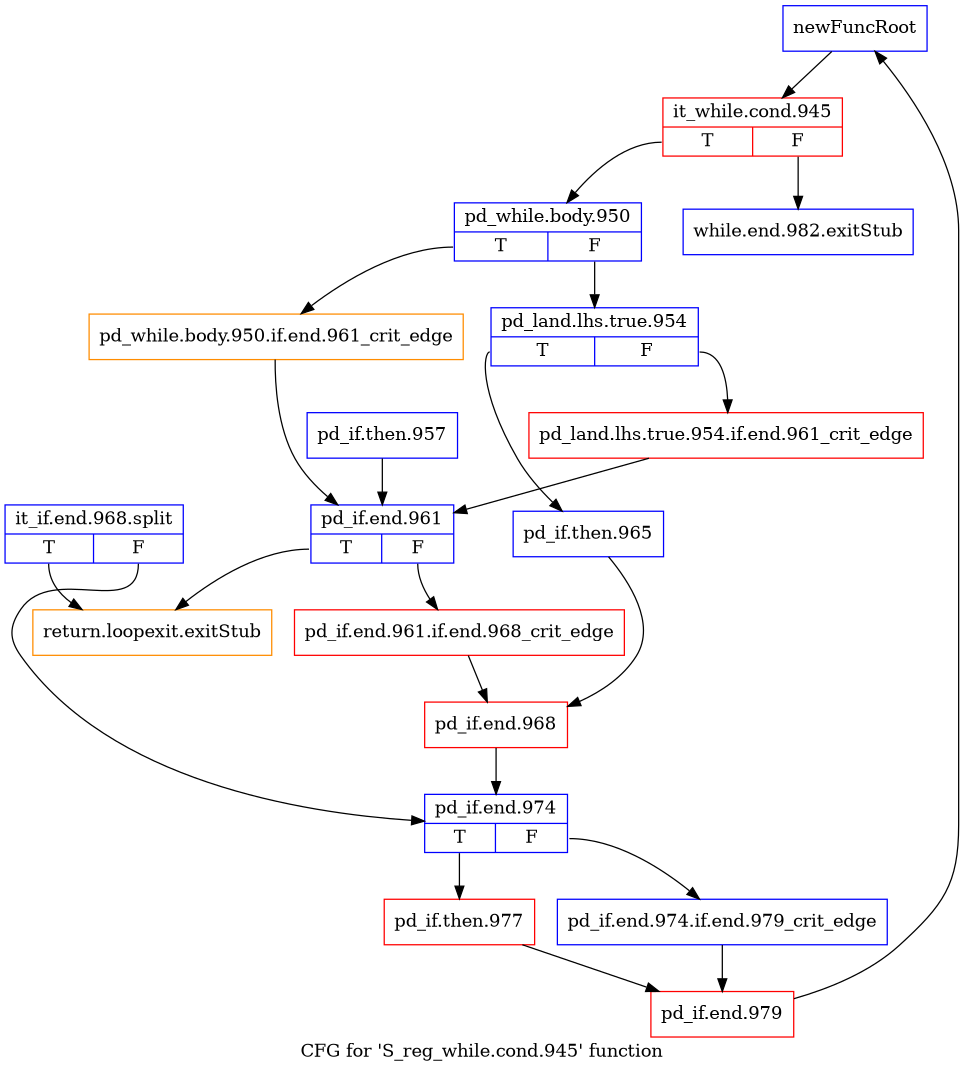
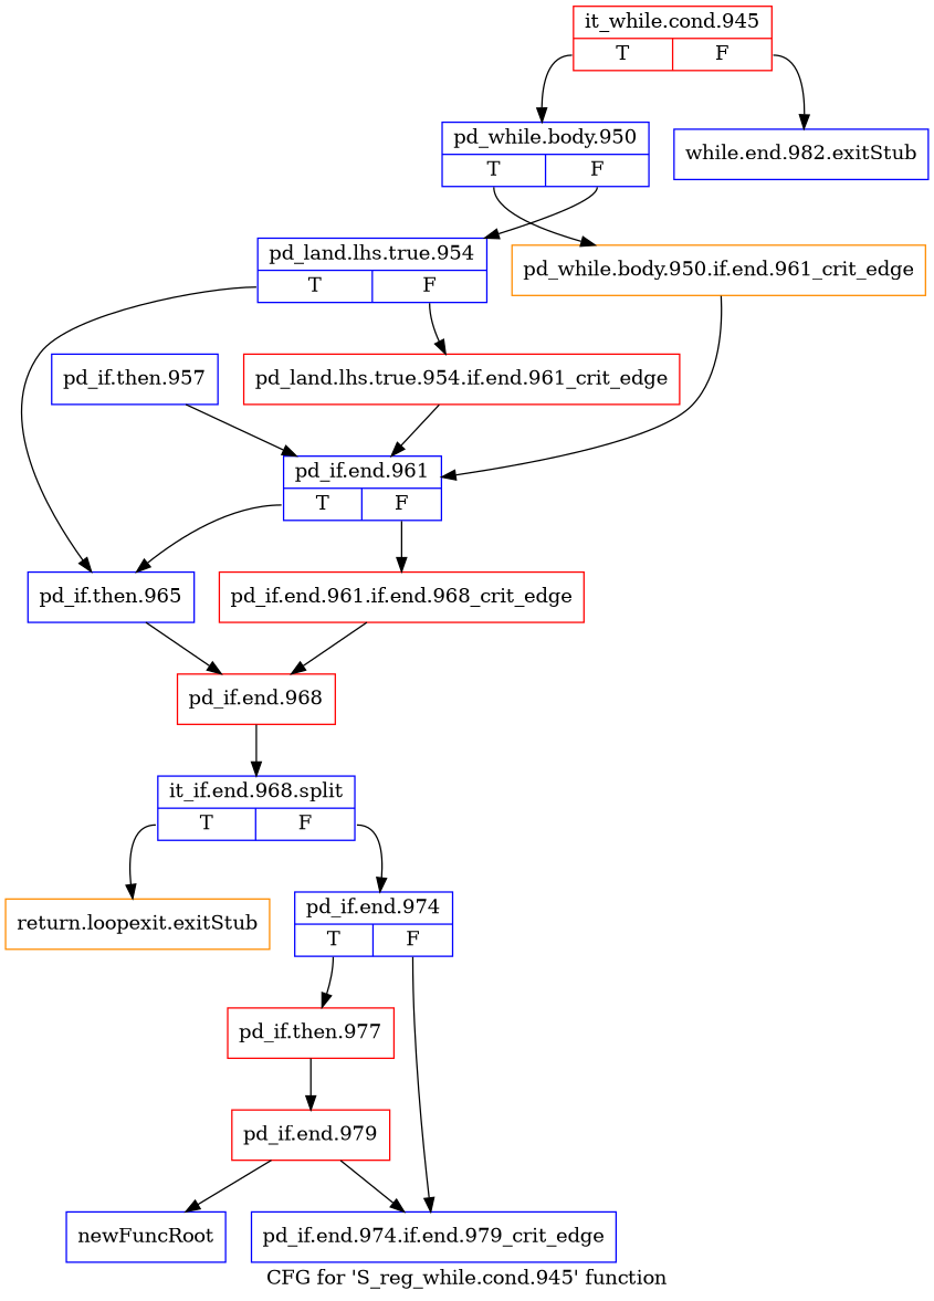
  digraph {
    label="CFG for 'S_reg_while.cond.945' function"
    node [color=blue shape=record]
    n1 [label="{newFuncRoot}"]
    n2 [color=red label="{it_while.cond.945|{<s0>T|<s1>F}}"]
    n3 [label="{while.end.982.exitStub}"]
    n4 [label="{pd_while.body.950|{<s0>T|<s1>F}}"]
    n5 [color=darkorange label="{pd_while.body.950.if.end.961_crit_edge}"]
    n6 [label="{pd_land.lhs.true.954|{<s0>T|<s1>F}}"]
    n7 [color=darkorange label="{return.loopexit.exitStub}"]
    n8 [label="{pd_if.end.961|{<s0>T|<s1>F}}"]
    n9 [color=red label="{pd_land.lhs.true.954.if.end.961_crit_edge}"]
    n10 [label="{pd_if.then.965}"]
    n11 [color=red label="{pd_if.end.961.if.end.968_crit_edge}"]
    n12 [label="{pd_if.then.957}"]
    n13 [color=red label="{pd_if.end.968}"]
    n14 [label="{it_if.end.968.split|{<s0>T|<s1>F}}"]
    n15 [label="{pd_if.end.974|{<s0>T|<s1>F}}"]
    n16 [color=red label="{pd_if.then.977}"]
    n17 [label="{pd_if.end.974.if.end.979_crit_edge}"]
    n18 [color=red label="{pd_if.end.979}"]
-   n1 -> n2
    n2 -> n3 [tailport=s1]
    n2 -> n4 [tailport=s0]
    n4 -> n5 [tailport=s0]
    n4 -> n6 [tailport=s1]
    n5 -> n8
    n6 -> n9 [tailport=s1]
    n6 -> n10 [tailport=s0]
-   n8 -> n7 [tailport=s0]
+   n8 -> n10 [tailport=s0]
    n8 -> n11 [tailport=s1]
    n9 -> n8
    n10 -> n13
    n11 -> n13
    n12 -> n8
-   n13 -> n15
+   n13 -> n14
    n14 -> n7 [tailport=s0]
    n14 -> n15 [tailport=s1]
    n15 -> n16 [tailport=s0]
    n15 -> n17 [tailport=s1]
    n16 -> n18
-   n17 -> n18
+   n18 -> n17
    n18 -> n1
  }
